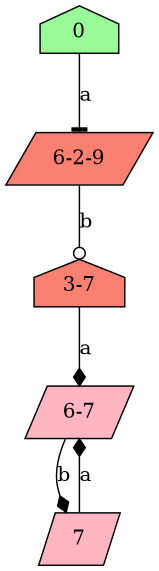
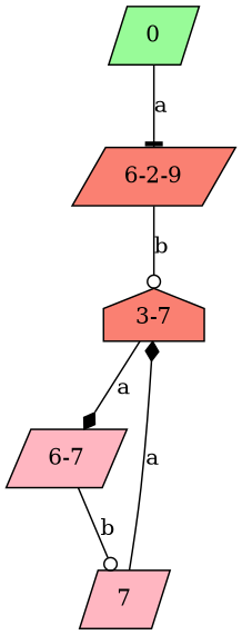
  digraph {
    bgcolor=white
    node [color=black fillcolor=salmon shape=parallelogram style=filled]
    edge [arrowhead=odot]
-   0 [fillcolor=palegreen shape=house]
+   0 [fillcolor=palegreen]
    "6-2-9"
    "3-7" [shape=house]
    n4 [fillcolor=lightpink label="6-7"]
    7 [fillcolor=lightpink]
    0 -> "6-2-9" [arrowhead=tee label=a]
    "6-2-9" -> "3-7" [label=b]
    "3-7" -> n4 [arrowhead=diamond label=a]
-   n4 -> 7 [arrowhead=diamond label=b]
-   7 -> n4 [arrowhead=diamond label=a]
+   n4 -> 7 [label=b]
+   7 -> "3-7" [arrowhead=diamond label=a]
  }
